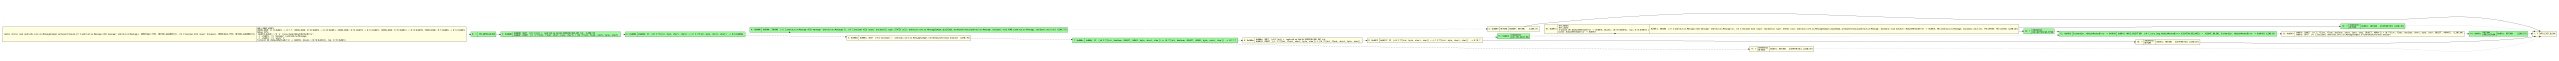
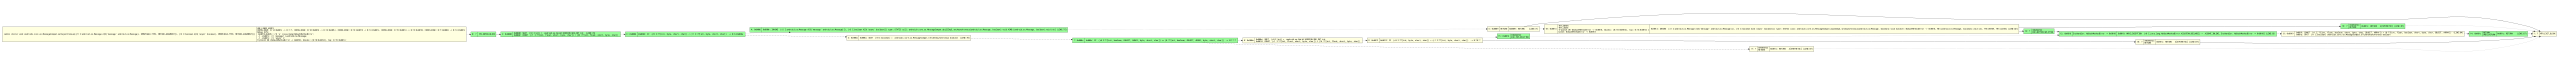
  digraph {
    fontname="Roboto Mono"
    rankdir=LR
    node [fillcolor=palegreen fontname="Roboto Mono" shape=record style=filled]
    edge [fontname="Roboto Mono" style=dotted]
    n1 [label="{0\:\ ?|MTH_ENTER_BLOCK\l}"]
    n2 [label="{2\:\ 0x0000|0x0000: SGET  (r0 I:int) =  android.os.Build.VERSION.SDK_INT int  (LINE:74)\l0x0002: CONST  (r1 I:??[int, float, short, byte, char]) = (22 ??[int, float, short, byte, char]) \l}"]
    n3 [label="{3\:\ 0x0004|0x0004: IF  (r0 I:??[int, byte, short, char]) \< (r1 I:??[int, byte, short, char])  \-\> B:6:0x000a \l}"]
    n4 [label="{4\:\ 0x0006|0x0006: INVOKE  (r2 I:android.os.Message A[D('message' android.os.Message)]), (r3 I:boolean A[D('async' boolean)]) type: STATIC call: androidx.core.os.MessageCompat.Api22Impl.setAsynchronous(android.os.Message, boolean):void A[MD:(android.os.Message, boolean):void (m)] (LINE:75)\l}"]
    n5 [fillcolor=lightyellow label="{6\:\ 0x000a|0x000a: SGET  (r0 I:boolean) =  androidx.core.os.MessageCompat.sTrySetAsynchronous boolean  (LINE:78)\l}"]
    n6 [fillcolor=lightyellow label="{5\:\ 0x0009|RETURN\l|0x0089: RETURN    (LINE:76)\l}"]
    n7 [label="{7\:\ 0x000c|0x000c: IF  (r0 I:??[int, boolean, OBJECT, ARRAY, byte, short, char]) == (0 ??[int, boolean, OBJECT, ARRAY, byte, short, char])  \-\> B:17:? \l}"]
    n8 [fillcolor=lightyellow label="{1\:\ ?|MTH_EXIT_BLOCK\l}"]
    n9 [fillcolor=lightyellow label="{8\:\ 0x000e|0x000e: SGET  (r0 I:int) =  android.os.Build.VERSION.SDK_INT int \l0x0010: CONST  (r1 I:??[int, float, short, byte, char]) = (16 ??[int, float, short, byte, char]) \l}"]
    n10 [fillcolor=lightyellow label="{17\:\ ?|SYNTHETIC\lRETURN\l|0x001c: RETURN   A[SYNTHETIC] (LINE:87)\l}"]
    n11 [fillcolor=lightyellow label="{9\:\ 0x0012|0x0012: IF  (r0 I:??[int, byte, short, char]) \< (r1 I:??[int, byte, short, char])  \-\> B:18:? \l}"]
    n12 [label="{15\:\ 0x0014|SYNTHETIC\lEXC_TOP_SPLITTER\l}"]
    n13 [fillcolor=lightyellow label="{18\:\ ?|SYNTHETIC\lRETURN\l|0x001c: RETURN   A[SYNTHETIC] (LINE:87)\l}"]
    n14 [fillcolor=lightyellow label="{10\:\ 0x0014|TRY_ENTER\lTRY_LEAVE\lTryCatch #0 \{NoSuchMethodError \-\> 0x0018, blocks: (B:10:0x0014), top: B:15:0x0014 \}\lCatch: NoSuchMethodError \-\> 0x0018\l|0x0014: INVOKE  (r2 I:android.os.Message A[D('message' android.os.Message)]), (r3 I:boolean A[D('async' boolean)]) type: STATIC call: androidx.core.os.MessageCompat.Api22Impl.setAsynchronous(android.os.Message, boolean):void A[Catch: NoSuchMethodError \-\> 0x0018, MD:(android.os.Message, boolean):void (m), TRY_ENTER, TRY_LEAVE] (LINE:82)\l}"]
    n15 [label="{12\:\ 0x0018|ExcHandler: NoSuchMethodError \-\> 0x0018\l|0x0018: MOVE_EXCEPTION  (r0 I:java.lang.NoSuchMethodError A[CUSTOM_DECLARE]) =  A[DONT_INLINE, ExcHandler: NoSuchMethodError \-\> 0x0018] (LINE:83)\l}"]
    n16 [label="{16\:\ ?|SYNTHETIC\lEXC_BOTTOM_SPLITTER\l}"]
    n17 [label="{19\:\ ?|SYNTHETIC\lRETURN\l|0x001c: RETURN   A[SYNTHETIC] (LINE:87)\l}"]
    n18 [fillcolor=lightyellow label="{13\:\ 0x0019|0x0019: CONST  (r1 I:??[int, float, boolean, short, byte, char, OBJECT, ARRAY]) = (0 ??[int, float, boolean, short, byte, char, OBJECT, ARRAY])  (LINE:84)\l0x001a: SPUT  (r1 I:boolean) androidx.core.os.MessageCompat.sTrySetAsynchronous boolean \l}"]
    n19 [label="{14\:\ 0x001c|RETURN\lORIG_RETURN\l|0x001c: RETURN    (LINE:87)\l}"]
    n20 [fillcolor=lightyellow label="{public static void androidx.core.os.MessageCompat.setAsynchronous((r2 I:android.os.Message A[D('message' android.os.Message), IMMUTABLE_TYPE, METHOD_ARGUMENT]), (r3 I:boolean A[D('async' boolean), IMMUTABLE_TYPE, METHOD_ARGUMENT]))  | USE_LINES_HINTS\lCROSS_EDGE: B:14:0x001c \-\> B:1:?, CROSS_EDGE: B:10:0x0014 \-\> B:14:0x001c, CROSS_EDGE: B:13:0x0019 \-\> B:14:0x001c, CROSS_EDGE: B:15:0x0014 \-\> B:12:0x0018, CROSS_EDGE: B:7:0x000c \-\> B:14:0x001c\lDebug Info:\l  0x0019\-0x001c: r0 'e' Ljava\/lang\/NoSuchMethodError;\l  \-1 \-0x001c: r2 'message' Landroid\/os\/Message;\l  \-1 \-0x001c: r3 'async' Z\lTryCatch #0 \{NoSuchMethodError \-\> 0x0018, blocks: (B:10:0x0014), top: B:15:0x0014 \}\l}"]
    n1 -> n2 [style=solid]
    n2 -> n3
    n3 -> n4
    n3 -> n5 [style=dashed]
    n4 -> n6
    n5 -> n7 [style=dashed]
    n6 -> n8 [style=solid]
    n7 -> n9 [style=dashed]
    n7 -> n10 [style=dashed]
    n9 -> n11
    n10 -> n8
    n11 -> n12
    n11 -> n13 [style=solid]
-   n12 -> n14
+   n6 -> n14
    n12 -> n15
    n13 -> n8 [style=solid]
    n14 -> n16 [style=solid]
    n14 -> n17 [style=solid]
    n15 -> n18 [style=dashed]
    n16 -> n15 [style=dashed]
    n17 -> n8
    n18 -> n19 [style=dashed]
    n19 -> n8 [style=dashed]
    n20 -> n1
  }
